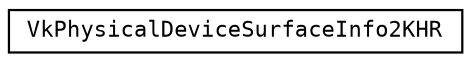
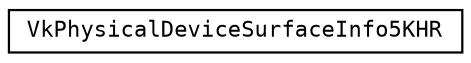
  digraph {
    rankdir=LR
    fontname="DejaVu Sans Mono"
-   n1 [color=black fillcolor=white fontname="DejaVu Sans Mono" fontsize=10 height=0.2 label=VkPhysicalDeviceSurfaceInfo2KHR shape=record style=filled width=0.4]
+   n1 [color=black fillcolor=white fontname="DejaVu Sans Mono" fontsize=10 height=0.2 label=VkPhysicalDeviceSurfaceInfo5KHR shape=record style=filled width=0.4]
  }
